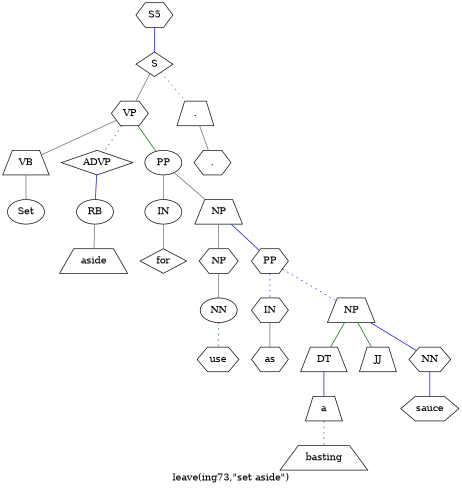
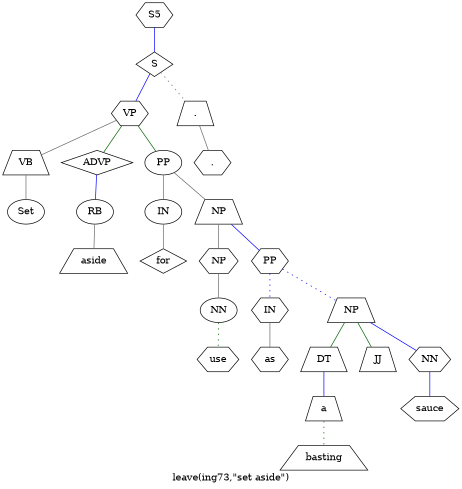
  graph {
    label="leave(ing73,\"set aside\")"
    node [shape=hexagon]
    edge [color=gray40 style=solid]
    n1 [label=S5]
    n2 [label=S shape=diamond]
    n3 [label=VP]
    n4 [label="." shape=trapezium]
    n5 [label=VB shape=trapezium]
    n6 [label=ADVP shape=diamond]
    n7 [label=PP shape=ellipse]
    n8 [label="."]
    n9 [label=Set shape=ellipse]
    n10 [label=RB shape=ellipse]
    n11 [label=IN shape=ellipse]
    n12 [label=NP shape=trapezium]
    n13 [label=aside shape=trapezium]
    n14 [label=for shape=diamond]
    n15 [label=NP]
    n16 [label=PP]
    n17 [label=NN shape=ellipse]
    n18 [label=IN]
    n19 [label=NP shape=trapezium]
    n20 [label=use]
    n21 [label=as]
    n22 [label=DT shape=trapezium]
    n23 [label=JJ shape=trapezium]
    n24 [label=NN]
    n25 [label=a shape=trapezium]
    n26 [label=sauce]
    n27 [label=basting shape=trapezium]
    n1 -- n2 [color=blue]
-   n2 -- n3
+   n2 -- n3 [color=blue]
    n2 -- n4 [style=dotted]
    n3 -- n5
-   n3 -- n6 [color=darkgreen style=dotted]
+   n3 -- n6 [color=darkgreen]
    n3 -- n7 [color=darkgreen]
    n4 -- n8
    n5 -- n9
    n6 -- n10 [color=blue]
    n7 -- n11
    n7 -- n12
    n10 -- n13
    n11 -- n14
    n12 -- n15
    n12 -- n16 [color=blue]
    n15 -- n17
    n16 -- n18 [color=blue style=dotted]
    n16 -- n19 [color=blue style=dotted]
    n17 -- n20 [color=darkgreen style=dotted]
    n18 -- n21
    n19 -- n22 [color=darkgreen]
    n19 -- n23 [color=darkgreen]
    n19 -- n24 [color=blue]
    n22 -- n25 [color=blue]
    n24 -- n26 [color=blue]
    n25 -- n27 [color=darkgreen style=dotted]
  }
